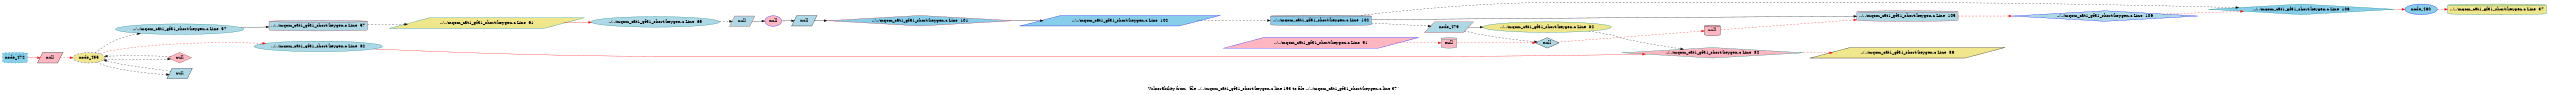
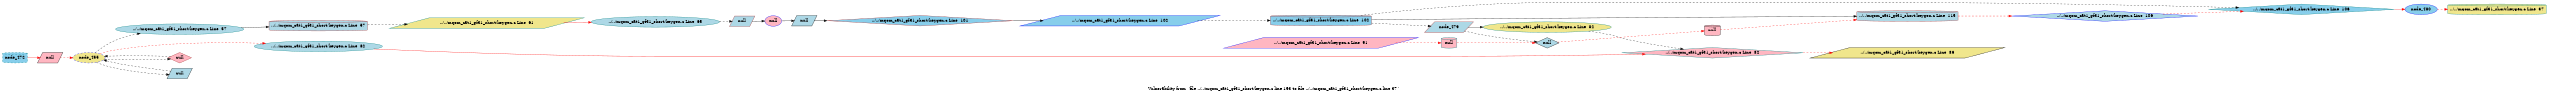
  digraph {
    label="Vulnerability from  'file ../../mqom_cat1_gf31_short/keygen.c line 153 to file ../../mqom_cat1_gf31_short/keygen.c line 37 ' "
    rankdir=LR
    node [color=teal fillcolor=lightblue shape=parallelogram style="solid,filled"]
    edge [style=dashed]
    n1 [color=blue fillcolor=lightpink label=null shape=ellipse]
    n2 [color=black label=null]
    n3 [color=brown fillcolor=skyblue label="../../mqom_cat1_gf31_short/keygen.c Line  101" shape=diamond]
    n4 [color=blue fillcolor=skyblue label="../../mqom_cat1_gf31_short/keygen.c Line  102"]
    n5 [color=blue label="../../mqom_cat1_gf31_short/keygen.c Line  106" shape=diamond]
    n6 [fillcolor=skyblue label="../../mqom_cat1_gf31_short/keygen.c Line  106" shape=diamond]
    node_480 [color=blue fillcolor=skyblue shape=ellipse]
    n8 [fillcolor=khaki label="../../mqom_cat1_gf31_short/keygen.c Line  37" shape=cylinder]
    n9 [color=black fillcolor=lightpink label=null]
    node_455 [color=blue fillcolor=khaki shape=ellipse style="dashed,filled"]
    n11 [color=brown fillcolor=lightpink label=null shape=diamond]
    n12 [label="../../mqom_cat1_gf31_short/keygen.c Line  57" shape=ellipse]
    n13 [label="../../mqom_cat1_gf31_short/keygen.c Line  82" shape=ellipse]
    n14 [color=black label=null]
    n15 [color=brown label="../../mqom_cat1_gf31_short/keygen.c Line  57" shape=cylinder]
    n16 [fillcolor=lightpink label="../../mqom_cat1_gf31_short/keygen.c Line  82" shape=diamond]
    n17 [color=brown fillcolor=skyblue label="../../mqom_cat1_gf31_short/keygen.c Line  102" shape=cylinder]
    n18 [color=black fillcolor=lightpink label=null shape=cylinder]
-   n19 [color=brown label="../../mqom_cat1_gf31_short/keygen.c Line  105" shape=cylinder]
+   n19 [color=brown label="../../mqom_cat1_gf31_short/keygen.c Line  115" shape=cylinder]
    node_479 [color=brown]
    n21 [fillcolor=khaki label="../../mqom_cat1_gf31_short/keygen.c Line  82" shape=ellipse]
    n22 [color=black label=null shape=diamond]
    n23 [color=black fillcolor=khaki label="../../mqom_cat1_gf31_short/keygen.c Line  86"]
    n24 [label="../../mqom_cat1_gf31_short/keygen.c Line  65" shape=ellipse]
    n25 [color=brown label=null]
    n26 [fillcolor=khaki label="../../mqom_cat1_gf31_short/keygen.c Line  61"]
    n27 [color=blue fillcolor=lightpink label="../../mqom_cat1_gf31_short/keygen.c Line  91"]
    n28 [fillcolor=lightpink label=null shape=cylinder]
    node_472 [fillcolor=skyblue shape=cylinder style="dashed,filled"]
    n1 -> n2 [style=solid]
    n2 -> n3 [style=solid]
    n3 -> n4 [style=solid]
    n4 -> n17
    n5 -> n6 [color=red]
    n6 -> node_480 [color=red style=solid]
    node_480 -> n8 [color=red]
    n9 -> node_455 [color=red]
    node_455 -> n11
    node_455 -> n12
    node_455 -> n13 [color=red]
    node_455 -> n14
    n11 -> node_455
    n12 -> n15 [style=solid]
    n13 -> n16 [color=red style=solid]
    n14 -> node_455
    n15 -> n26
    n16 -> n23 [color=red]
    n17 -> n6
    n17 -> n19 [style=solid]
    n17 -> node_479
    n18 -> n19 [color=red]
    n19 -> n5 [color=red]
    node_479 -> n21 [style=solid]
    node_479 -> n22
    n21 -> n16
    n22 -> n18 [color=red]
    n24 -> n25
    n25 -> n1 [style=solid]
    n26 -> n24 [color=red style=solid]
    n27 -> n28 [color=red]
    n28 -> n22 [color=red]
    node_472 -> n9 [color=red style=solid]
  }
